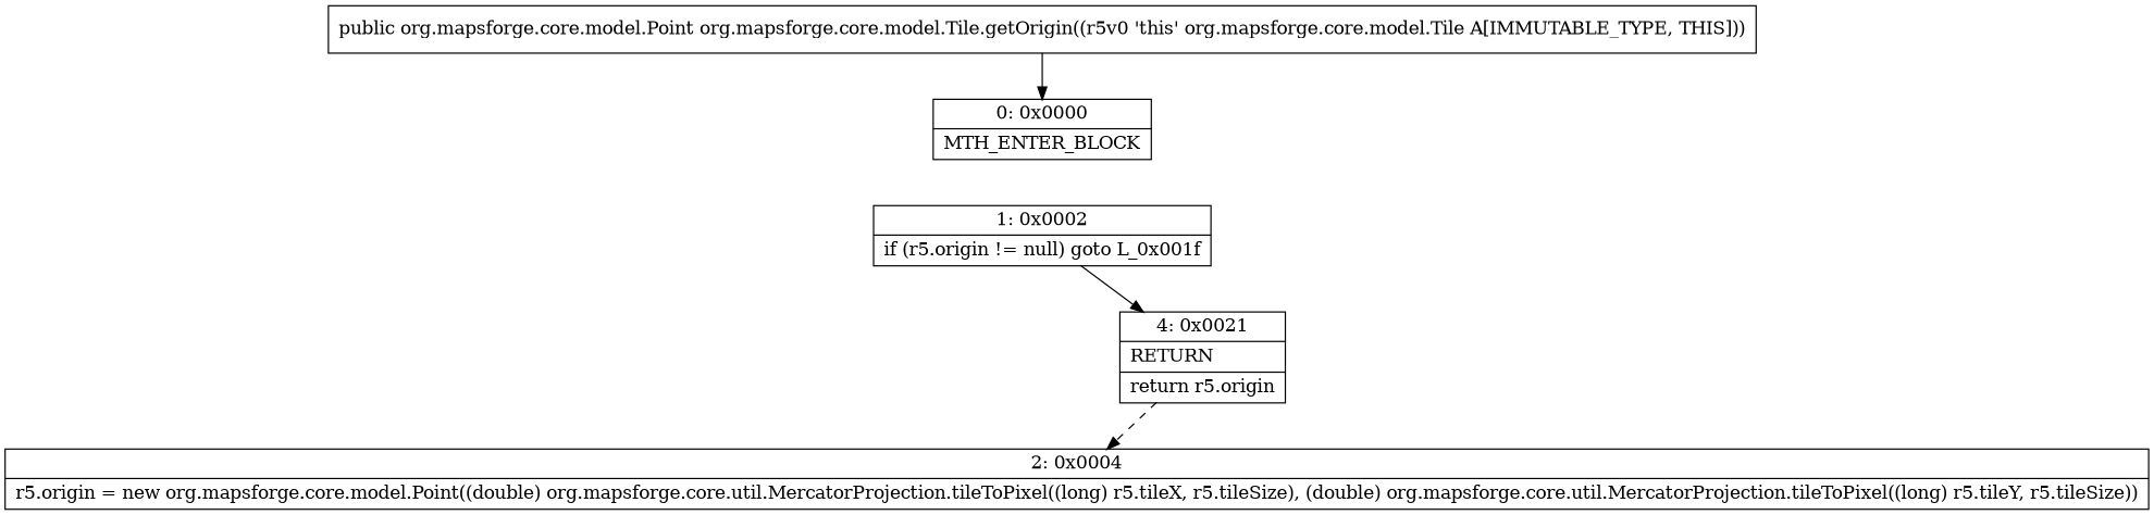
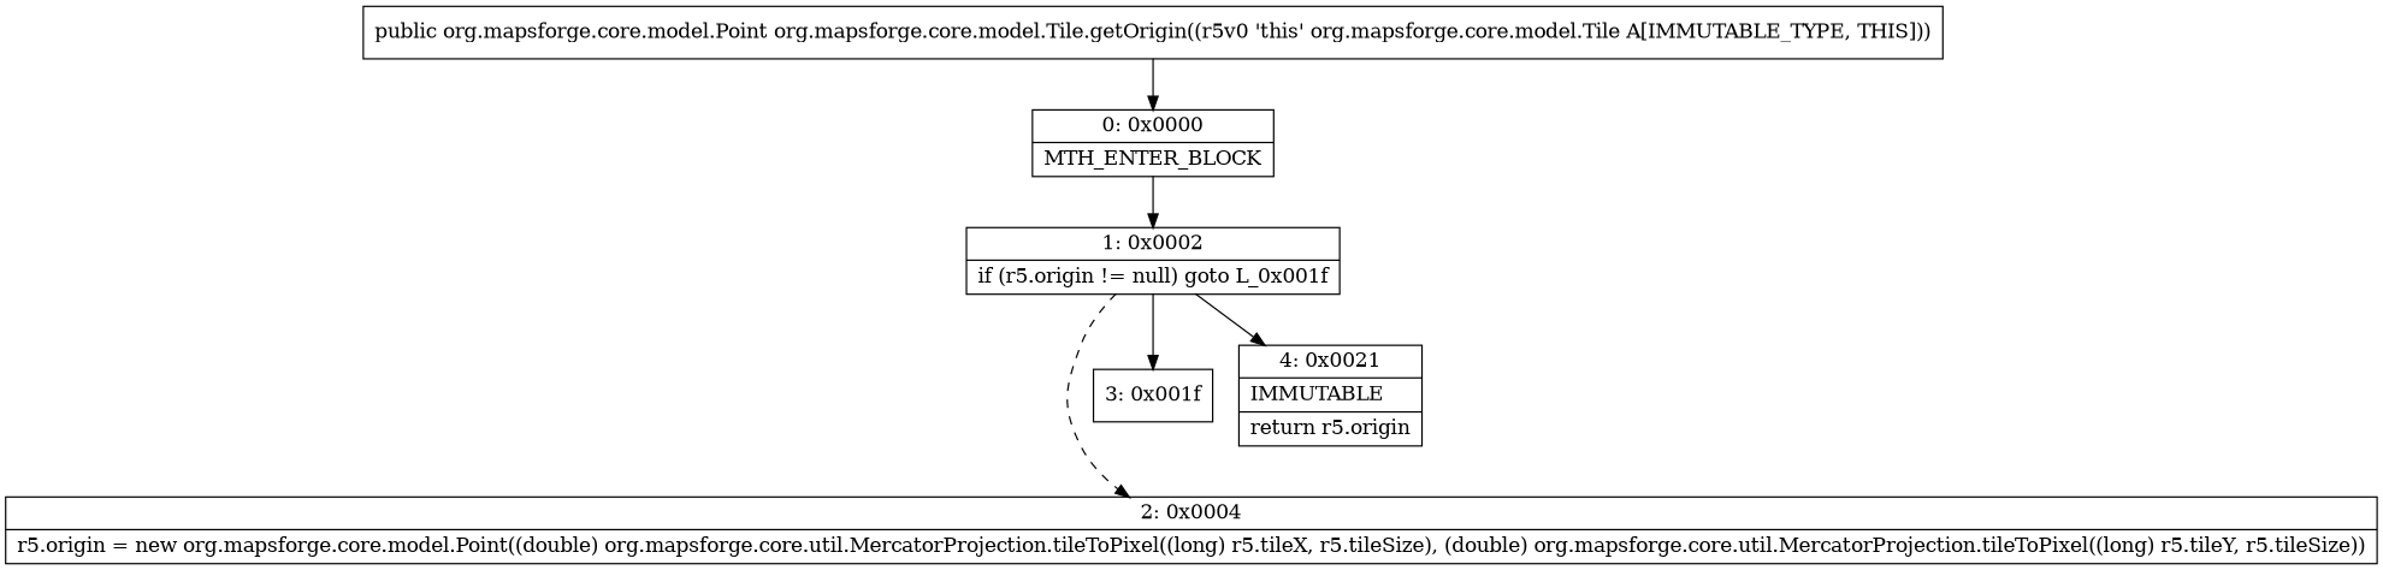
  digraph {
    node [shape=record]
    n1 [label="{0\:\ 0x0000|MTH_ENTER_BLOCK\l}"]
    n2 [label="{1\:\ 0x0002|if (r5.origin != null) goto L_0x001f\l}"]
    n3 [label="{2\:\ 0x0004|r5.origin = new org.mapsforge.core.model.Point((double) org.mapsforge.core.util.MercatorProjection.tileToPixel((long) r5.tileX, r5.tileSize), (double) org.mapsforge.core.util.MercatorProjection.tileToPixel((long) r5.tileY, r5.tileSize))\l}"]
-   n5 [label="{4\:\ 0x0021|RETURN\l|return r5.origin\l}"]
+   n4 [label="{3\:\ 0x001f}"]
+   n5 [label="{4\:\ 0x0021|IMMUTABLE\l|return r5.origin\l}"]
    n6 [label="{public org.mapsforge.core.model.Point org.mapsforge.core.model.Tile.getOrigin((r5v0 'this' org.mapsforge.core.model.Tile A[IMMUTABLE_TYPE, THIS])) }"]
-   n5 -> n3 [style=dashed]
+   n1 -> n2
+   n2 -> n3 [style=dashed]
+   n2 -> n4
    n2 -> n5
    n6 -> n1
  }
